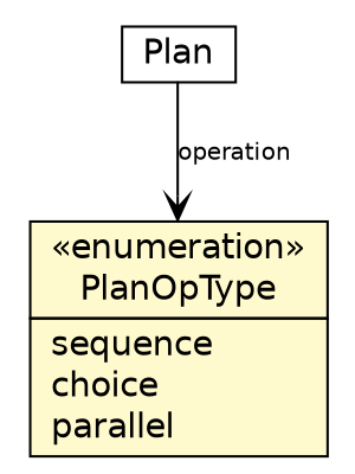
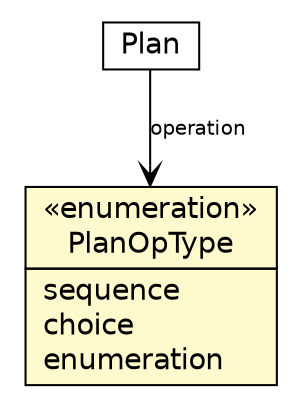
  digraph {
    nodesep=0.25
    ranksep=0.5
    node [fontcolor=black fontname=Helvetica fontsize=14.0 shape=plaintext]
    n1 [label=<<table title="moise.os.fs.Plan" border="0" cellborder="1" cellspacing="0" cellpadding="2" port="p" href="./Plan.html"> 		<tr><td><table border="0" cellspacing="0" cellpadding="1"> <tr><td align="center" balign="center"> Plan </td></tr> 		</table></td></tr> 		</table>>]
-   n2 [label=<<table title="moise.os.fs.Plan.PlanOpType" border="0" cellborder="1" cellspacing="0" cellpadding="2" port="p" bgcolor="lemonChiffon" href="./Plan.PlanOpType.html"> 		<tr><td><table border="0" cellspacing="0" cellpadding="1"> <tr><td align="center" balign="center"> &#171;enumeration&#187; </td></tr> <tr><td align="center" balign="center"> PlanOpType </td></tr> 		</table></td></tr> 		<tr><td><table border="0" cellspacing="0" cellpadding="1"> <tr><td align="left" balign="left"> sequence </td></tr> <tr><td align="left" balign="left"> choice </td></tr> <tr><td align="left" balign="left"> parallel </td></tr> 		</table></td></tr> 		</table>>]
+   n2 [label=<<table title="moise.os.fs.Plan.PlanOpType" border="0" cellborder="1" cellspacing="0" cellpadding="2" port="p" bgcolor="lemonChiffon" href="./Plan.PlanOpType.html"> 		<tr><td><table border="0" cellspacing="0" cellpadding="1"> <tr><td align="center" balign="center"> &#171;enumeration&#187; </td></tr> <tr><td align="center" balign="center"> PlanOpType </td></tr> 		</table></td></tr> 		<tr><td><table border="0" cellspacing="0" cellpadding="1"> <tr><td align="left" balign="left"> sequence </td></tr> <tr><td align="left" balign="left"> choice </td></tr> <tr><td align="left" balign="left"> enumeration </td></tr> 		</table></td></tr> 		</table>>]
    n1 -> n2 [arrowhead=open color=black fontcolor=black fontname=Helvetica fontsize=10.0 headport=p label=operation labelfontname=Helvetica labelfontsize=10 tailport=p]
  }
